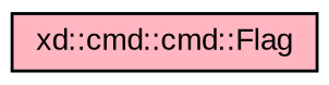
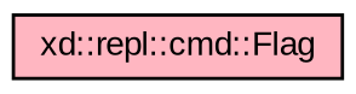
  digraph {
    rankdir=LR
    fontname="Liberation Sans"
-   n1 [color=black fillcolor=lightpink fontname="Liberation Sans" fontsize=10 height=0.2 label="xd::cmd::cmd::Flag" shape=record style=filled width=0.4]
+   n1 [color=black fillcolor=lightpink fontname="Liberation Sans" fontsize=10 height=0.2 label="xd::repl::cmd::Flag" shape=record style=filled width=0.4]
  }
